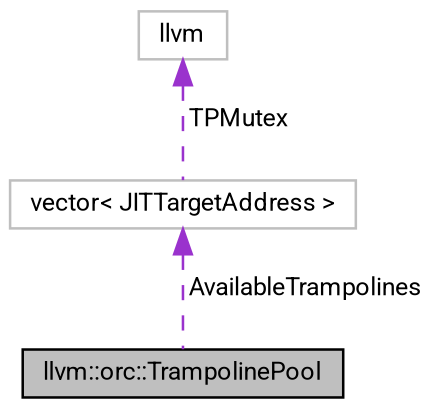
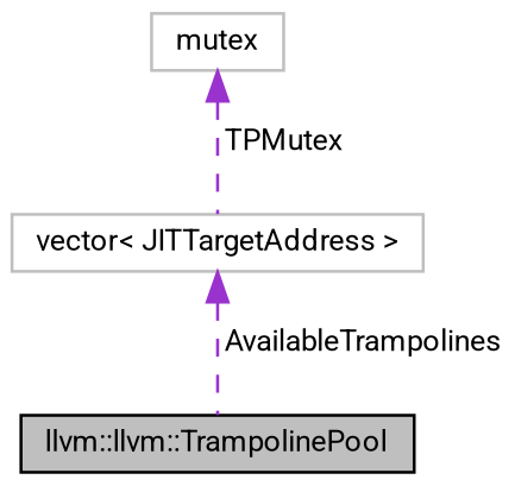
  digraph {
    fontname=Roboto
    node [color=grey75 fontname=Roboto fontsize=10 shape=record]
    edge [color=darkorchid3 dir=back fontname=Roboto fontsize=10 labelfontname=Helvetica labelfontsize=10 style=dashed]
-   n1 [color=black fillcolor=grey75 fontcolor=black height=0.2 label="llvm::orc::TrampolinePool" style=filled width=0.4]
-   n2 [height=0.2 label=llvm width=0.4]
+   n1 [color=black fillcolor=grey75 fontcolor=black height=0.2 label="llvm::llvm::TrampolinePool" style=filled width=0.4]
+   n2 [height=0.2 label=mutex width=0.4]
    n3 [height=0.2 label="vector\< JITTargetAddress \>" width=0.4]
    n2 -> n3 [label=" TPMutex"]
    n3 -> n1 [label=" AvailableTrampolines"]
  }
